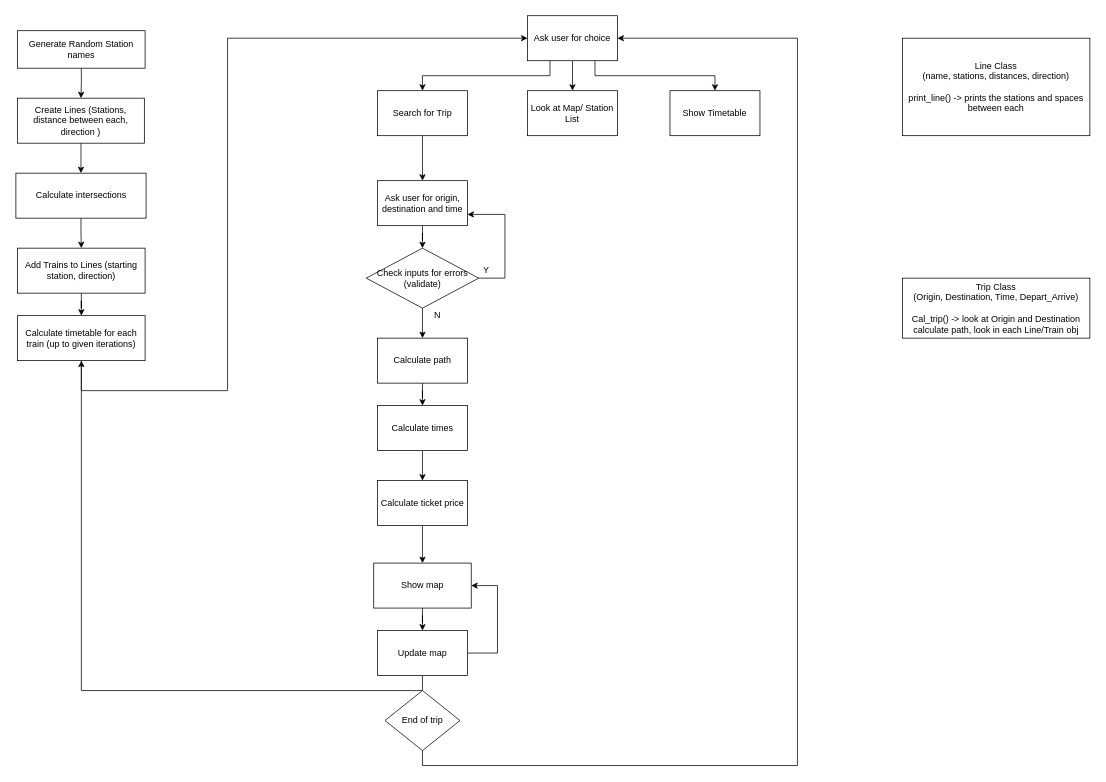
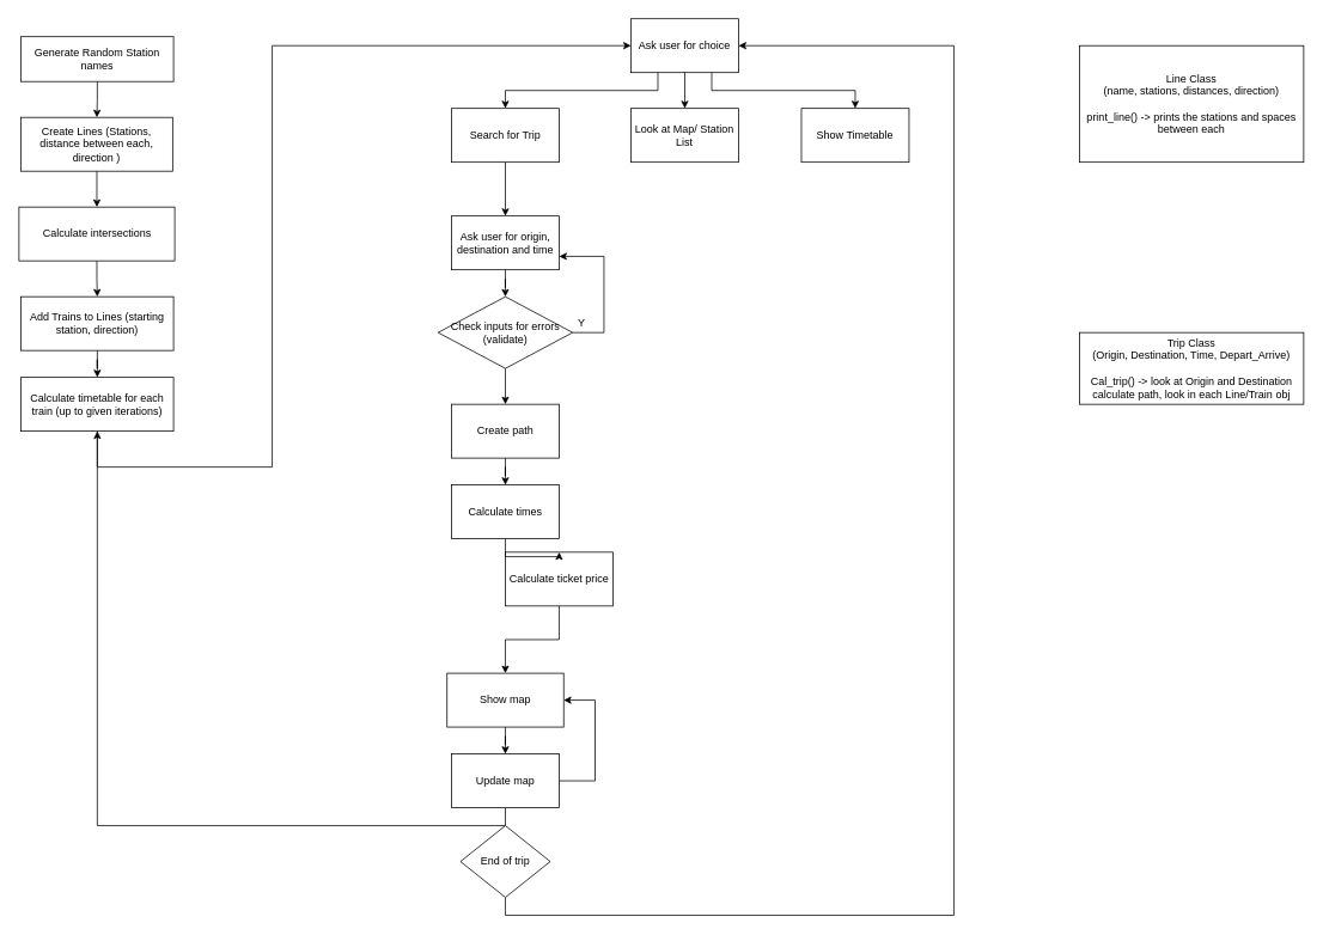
  <mxCell id="0" />
  <mxCell id="1" parent="0" />
  <mxCell id="2" value="" style="edgeStyle=orthogonalEdgeStyle;rounded=0;orthogonalLoop=1;jettySize=auto;html=1;" parent="1" source="3" target="17" edge="1"><mxGeometry relative="1" as="geometry" /></mxCell>
  <mxCell id="3" value="Generate Random Station names" style="rounded=0;whiteSpace=wrap;html=1;" parent="1" vertex="1"><mxGeometry x="23" y="40" width="170" height="50" as="geometry" /></mxCell>
  <mxCell id="4" value="" style="edgeStyle=orthogonalEdgeStyle;rounded=0;orthogonalLoop=1;jettySize=auto;html=1;" parent="1" source="5" target="7" edge="1"><mxGeometry relative="1" as="geometry" /></mxCell>
  <mxCell id="5" value="Add Trains to Lines (starting station, direction)" style="rounded=0;whiteSpace=wrap;html=1;" parent="1" vertex="1"><mxGeometry x="23" y="330" width="170" height="60" as="geometry" /></mxCell>
  <mxCell id="6" style="edgeStyle=orthogonalEdgeStyle;rounded=0;orthogonalLoop=1;jettySize=auto;html=1;entryX=0;entryY=0.5;entryDx=0;entryDy=0;" parent="1" source="7" target="29" edge="1"><mxGeometry relative="1" as="geometry"><mxPoint x="663" y="60" as="targetPoint" /><Array as="points"><mxPoint x="108" y="520" /><mxPoint x="303" y="520" /><mxPoint x="303" y="50" /></Array></mxGeometry></mxCell>
  <mxCell id="7" value="Calculate timetable for each train (up to given iterations)" style="rounded=0;whiteSpace=wrap;html=1;" parent="1" vertex="1"><mxGeometry x="23" y="420" width="170" height="60" as="geometry" /></mxCell>
  <mxCell id="8" value="" style="edgeStyle=orthogonalEdgeStyle;rounded=0;orthogonalLoop=1;jettySize=auto;html=1;" parent="1" source="9" target="23" edge="1"><mxGeometry relative="1" as="geometry" /></mxCell>
  <mxCell id="9" value="Ask user for origin, destination and time" style="rounded=0;whiteSpace=wrap;html=1;" parent="1" vertex="1"><mxGeometry x="502.94" y="240" width="120" height="60" as="geometry" /></mxCell>
  <mxCell id="10" style="edgeStyle=orthogonalEdgeStyle;rounded=0;orthogonalLoop=1;jettySize=auto;html=1;entryX=0.5;entryY=0;entryDx=0;entryDy=0;" parent="1" source="11" target="41" edge="1"><mxGeometry relative="1" as="geometry" /></mxCell>
- <mxCell id="11" value="Calculate path" style="rounded=0;whiteSpace=wrap;html=1;" parent="1" vertex="1"><mxGeometry x="502.94" y="450" width="120" height="60" as="geometry" /></mxCell>
+ <mxCell id="11" value="Create path" style="rounded=0;whiteSpace=wrap;html=1;" parent="1" vertex="1"><mxGeometry x="502.94" y="450" width="120" height="60" as="geometry" /></mxCell>
  <mxCell id="12" value="" style="edgeStyle=orthogonalEdgeStyle;rounded=0;orthogonalLoop=1;jettySize=auto;html=1;" parent="1" source="13" target="15" edge="1"><mxGeometry relative="1" as="geometry" /></mxCell>
- <mxCell id="13" value="Calculate ticket price" style="rounded=0;whiteSpace=wrap;html=1;" parent="1" vertex="1"><mxGeometry x="502.94" y="640" width="120" height="60" as="geometry" /></mxCell>
+ <mxCell id="13" value="Calculate ticket price" style="rounded=0;whiteSpace=wrap;html=1;" parent="1" vertex="1"><mxGeometry x="562.94" y="615" width="120" height="60" as="geometry" /></mxCell>
  <mxCell id="14" style="edgeStyle=orthogonalEdgeStyle;rounded=0;orthogonalLoop=1;jettySize=auto;html=1;entryX=0.5;entryY=0;entryDx=0;entryDy=0;" parent="1" source="15" target="20" edge="1"><mxGeometry relative="1" as="geometry" /></mxCell>
  <mxCell id="15" value="Show map" style="rounded=0;whiteSpace=wrap;html=1;" parent="1" vertex="1"><mxGeometry x="497.94" y="750" width="130" height="60" as="geometry" /></mxCell>
  <mxCell id="16" style="edgeStyle=orthogonalEdgeStyle;rounded=0;orthogonalLoop=1;jettySize=auto;html=1;entryX=0.5;entryY=0;entryDx=0;entryDy=0;" parent="1" source="17" target="33" edge="1"><mxGeometry relative="1" as="geometry" /></mxCell>
  <mxCell id="17" value="Create Lines (Stations, distance between each, direction )" style="rounded=0;whiteSpace=wrap;html=1;" parent="1" vertex="1"><mxGeometry x="23" y="130" width="169" height="60" as="geometry" /></mxCell>
  <mxCell id="18" style="edgeStyle=orthogonalEdgeStyle;rounded=0;orthogonalLoop=1;jettySize=auto;html=1;exitX=0.5;exitY=1;exitDx=0;exitDy=0;" parent="1" source="20" target="7" edge="1"><mxGeometry relative="1" as="geometry" /></mxCell>
  <mxCell id="19" style="edgeStyle=orthogonalEdgeStyle;rounded=0;orthogonalLoop=1;jettySize=auto;html=1;exitX=1;exitY=0.5;exitDx=0;exitDy=0;entryX=1;entryY=0.5;entryDx=0;entryDy=0;" parent="1" source="20" target="15" edge="1"><mxGeometry relative="1" as="geometry"><mxPoint x="663" y="790" as="targetPoint" /><Array as="points"><mxPoint x="663" y="870" /><mxPoint x="663" y="780" /></Array></mxGeometry></mxCell>
  <mxCell id="20" value="Update map" style="rounded=0;whiteSpace=wrap;html=1;" parent="1" vertex="1"><mxGeometry x="502.94" y="840" width="120" height="60" as="geometry" /></mxCell>
  <mxCell id="21" value="" style="edgeStyle=orthogonalEdgeStyle;rounded=0;orthogonalLoop=1;jettySize=auto;html=1;" parent="1" source="23" target="11" edge="1"><mxGeometry relative="1" as="geometry" /></mxCell>
  <mxCell id="22" style="edgeStyle=orthogonalEdgeStyle;rounded=0;orthogonalLoop=1;jettySize=auto;html=1;entryX=1;entryY=0.75;entryDx=0;entryDy=0;" parent="1" source="23" target="9" edge="1"><mxGeometry relative="1" as="geometry"><mxPoint x="682.94" y="280" as="targetPoint" /><Array as="points"><mxPoint x="672.94" y="370" /><mxPoint x="672.94" y="285" /></Array></mxGeometry></mxCell>
  <mxCell id="23" value="&lt;div&gt;Check inputs for errors&lt;/div&gt;&lt;div&gt;(validate)&lt;br&gt;&lt;/div&gt;" style="rhombus;whiteSpace=wrap;html=1;" parent="1" vertex="1"><mxGeometry x="487.94" y="330" width="150" height="80" as="geometry" /></mxCell>
  <mxCell id="24" style="edgeStyle=orthogonalEdgeStyle;rounded=0;orthogonalLoop=1;jettySize=auto;html=1;entryX=0.5;entryY=0;entryDx=0;entryDy=0;" parent="1" source="25" target="9" edge="1"><mxGeometry relative="1" as="geometry" /></mxCell>
  <mxCell id="25" value="Search for Trip" style="rounded=0;whiteSpace=wrap;html=1;" parent="1" vertex="1"><mxGeometry x="502.94" y="120" width="120" height="60" as="geometry" /></mxCell>
  <mxCell id="26" style="edgeStyle=orthogonalEdgeStyle;rounded=0;orthogonalLoop=1;jettySize=auto;html=1;exitX=0.25;exitY=1;exitDx=0;exitDy=0;entryX=0.5;entryY=0;entryDx=0;entryDy=0;" parent="1" source="29" target="25" edge="1"><mxGeometry relative="1" as="geometry" /></mxCell>
  <mxCell id="27" style="edgeStyle=orthogonalEdgeStyle;rounded=0;orthogonalLoop=1;jettySize=auto;html=1;entryX=0.5;entryY=0;entryDx=0;entryDy=0;" parent="1" source="29" target="30" edge="1"><mxGeometry relative="1" as="geometry" /></mxCell>
  <mxCell id="28" style="edgeStyle=orthogonalEdgeStyle;rounded=0;orthogonalLoop=1;jettySize=auto;html=1;exitX=0.75;exitY=1;exitDx=0;exitDy=0;entryX=0.5;entryY=0;entryDx=0;entryDy=0;" parent="1" source="29" target="31" edge="1"><mxGeometry relative="1" as="geometry" /></mxCell>
  <mxCell id="29" value="Ask user for choice" style="rounded=0;whiteSpace=wrap;html=1;" parent="1" vertex="1"><mxGeometry x="703" y="20" width="120" height="60" as="geometry" /></mxCell>
  <mxCell id="30" value="Look at Map/ Station List" style="rounded=0;whiteSpace=wrap;html=1;" parent="1" vertex="1"><mxGeometry x="703" y="120" width="120" height="60" as="geometry" /></mxCell>
  <mxCell id="31" value="Show Timetable" style="rounded=0;whiteSpace=wrap;html=1;" parent="1" vertex="1"><mxGeometry x="893" y="120" width="120" height="60" as="geometry" /></mxCell>
  <mxCell id="32" style="edgeStyle=orthogonalEdgeStyle;rounded=0;orthogonalLoop=1;jettySize=auto;html=1;entryX=0.5;entryY=0;entryDx=0;entryDy=0;" parent="1" source="33" target="5" edge="1"><mxGeometry relative="1" as="geometry" /></mxCell>
  <mxCell id="33" value="Calculate intersections" style="rounded=0;whiteSpace=wrap;html=1;" parent="1" vertex="1"><mxGeometry x="20.69" y="230" width="173.63" height="60" as="geometry" /></mxCell>
  <mxCell id="34" value="&lt;div&gt;Line Class&lt;/div&gt;&lt;div&gt;(name, stations, distances, direction)&lt;/div&gt;&lt;div&gt;&lt;br&gt;&lt;/div&gt;&lt;div&gt;print_line() -&amp;gt; prints the stations and spaces between each&lt;/div&gt;" style="rounded=0;whiteSpace=wrap;html=1;" parent="1" vertex="1"><mxGeometry x="1203" y="50" width="250" height="130" as="geometry" /></mxCell>
  <mxCell id="35" value="&lt;div&gt;Trip Class&lt;/div&gt;&lt;div&gt;(Origin, Destination, Time, Depart_Arrive)&lt;br&gt;&lt;/div&gt;&lt;div&gt;&lt;br&gt;&lt;/div&gt;&lt;div&gt;Cal_trip() -&amp;gt; look at Origin and Destination calculate path, look in each Line/Train obj&lt;br&gt;&lt;/div&gt;" style="rounded=0;whiteSpace=wrap;html=1;" parent="1" vertex="1"><mxGeometry x="1203" y="370" width="250" height="80" as="geometry" /></mxCell>
  <mxCell id="36" value="Y" style="text;html=1;strokeColor=none;fillColor=none;align=center;verticalAlign=middle;whiteSpace=wrap;rounded=0;" parent="1" vertex="1"><mxGeometry x="627.94" y="350" width="40" height="20" as="geometry" /></mxCell>
- <mxCell id="37" value="N" style="text;html=1;strokeColor=none;fillColor=none;align=center;verticalAlign=middle;whiteSpace=wrap;rounded=0;" parent="1" vertex="1"><mxGeometry x="563" y="410" width="40" height="20" as="geometry" /></mxCell>
  <mxCell id="38" style="edgeStyle=orthogonalEdgeStyle;rounded=0;orthogonalLoop=1;jettySize=auto;html=1;exitX=0.5;exitY=1;exitDx=0;exitDy=0;entryX=1;entryY=0.5;entryDx=0;entryDy=0;" parent="1" source="39" target="29" edge="1"><mxGeometry relative="1" as="geometry"><mxPoint x="1053" y="400" as="targetPoint" /><Array as="points"><mxPoint x="563" y="1020" /><mxPoint x="1063" y="1020" /><mxPoint x="1063" y="50" /></Array></mxGeometry></mxCell>
  <mxCell id="39" value="End of trip" style="rhombus;whiteSpace=wrap;html=1;" parent="1" vertex="1"><mxGeometry x="512.91" y="920" width="100.06" height="80" as="geometry" /></mxCell>
  <mxCell id="40" style="edgeStyle=orthogonalEdgeStyle;rounded=0;orthogonalLoop=1;jettySize=auto;html=1;entryX=0.5;entryY=0;entryDx=0;entryDy=0;" parent="1" source="41" target="13" edge="1"><mxGeometry relative="1" as="geometry" /></mxCell>
  <mxCell id="41" value="Calculate times" style="rounded=0;whiteSpace=wrap;html=1;" parent="1" vertex="1"><mxGeometry x="502.94" y="540" width="120" height="60" as="geometry" /></mxCell>
